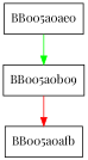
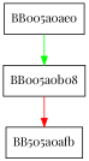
  digraph {
    fontname="Playfair Display"
    splines=ortho
    node [fontname="Playfair Display" shape=box]
    edge [fontname="Playfair Display"]
    BB005a0ae0
-   BB005a0b08 [label=BB005a0b09]
-   BB005a0afb
+   BB005a0b08
+   BB005a0afb [label=BB505a0afb]
    BB005a0ae0 -> BB005a0b08 [color=green]
    BB005a0b08 -> BB005a0afb [color=red]
  }
